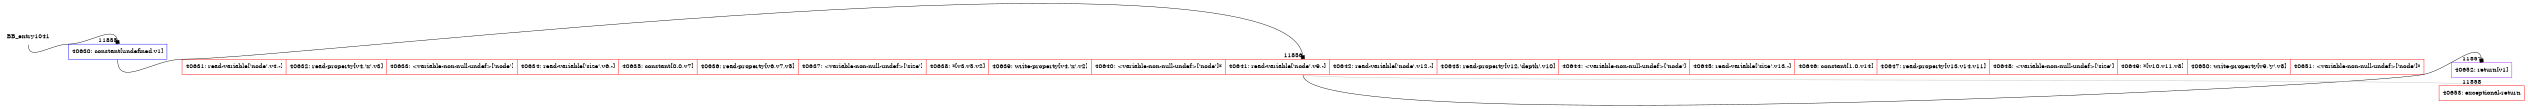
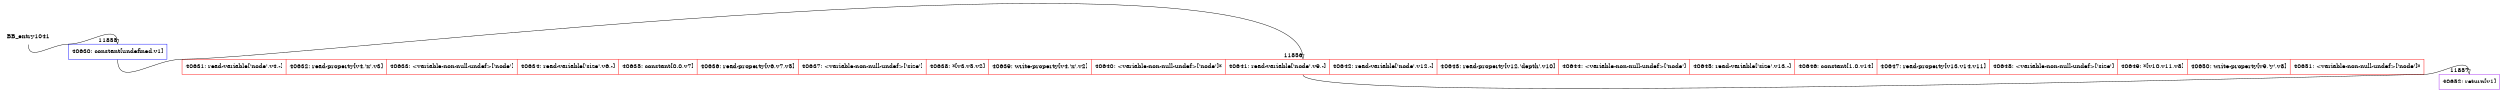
  digraph {
    rankdir=LR
    node [color=red shape=record]
    edge [arrowhead=onormal headport=n tailport=s]
    n1 [label=BB_entry1041 shape=none]
    n2 [color=blue label="{40630: constant[undefined,v1]}"]
    n3 [label="{40631: read-variable['node',v4,-]|40632: read-property[v4,'x',v3]|40633: \<variable-non-null-undef\>['node']|40634: read-variable['size',v6,-]|40635: constant[0.0,v7]|40636: read-property[v6,v7,v5]|40637: \<variable-non-null-undef\>['size']|40638: *[v3,v5,v2]|40639: write-property[v4,'x',v2]|40640: \<variable-non-null-undef\>['node']*|40641: read-variable['node',v9,-]|40642: read-variable['node',v12,-]|40643: read-property[v12,'depth',v10]|40644: \<variable-non-null-undef\>['node']|40645: read-variable['size',v13,-]|40646: constant[1.0,v14]|40647: read-property[v13,v14,v11]|40648: \<variable-non-null-undef\>['size']|40649: *[v10,v11,v8]|40650: write-property[v9,'y',v8]|40651: \<variable-non-null-undef\>['node']*}"]
    n4 [color=purple label="{40652: return[v1]}"]
-   n5 [label="{40653: exceptional-return}"]
-   n1 -> n2 [arrowhead=box headlabel="    11855"]
-   n2 -> n3 [arrowhead=box headlabel="      11856"]
-   n3 -> n4 [arrowhead=box headlabel="      11857"]
-   n3 -> n5 [color=gray headlabel="      11858"]
+   n1 -> n2 [headlabel="    11855"]
+   n2 -> n3 [headlabel="      11856"]
+   n3 -> n4 [headlabel="      11857"]
  }
